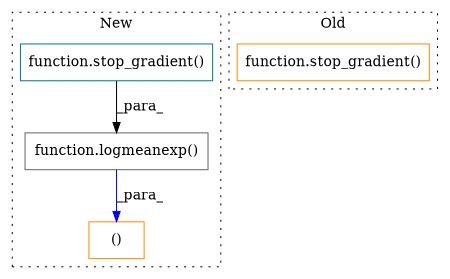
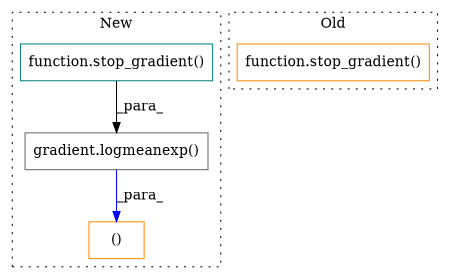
  digraph {
    node [a=75 l="14,1" shape=box color=darkorange]
    edge [arrowhead=normal]
    n1 [label="function.stop_gradient()" s="4108,4132" color=teal]
-   n2 [l="11,23" label="function.logmeanexp()" s="4097,4133" color=gray40]
+   n2 [l="11,23" label="gradient.logmeanexp()" s="4097,4133" color=gray40]
    n3 [a=54 l=73 label="()" s=4083]
    n4 [label="function.stop_gradient()" s="3783,3803"]
    subgraph cluster_1 {
      label=New
      style=dotted
      n1
      n2
      n3
    }
    subgraph cluster_2 {
      label=Old
      style=dotted
      n4
    }
    n1 -> n2 [label=_para_ color=black]
    n2 -> n3 [label=_para_ color=blue]
  }
